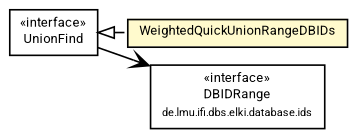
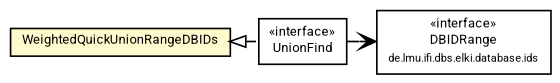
  digraph {
    fontname=Roboto
    nodesep=0.15
    rankdir=LR
    ranksep=0.25
    node [fontcolor=black fontname=Roboto fontsize=8 margin=0 shape=plaintext]
    edge [color=black fontname=Roboto fontsize=7 labelfontname=Roboto labelfontsize=7]
    n1 [height=0 label=<<table title="de.lmu.ifi.dbs.elki.utilities.datastructures.unionfind.WeightedQuickUnionRangeDBIDs" border="0" cellborder="1" cellspacing="0" cellpadding="2" bgcolor="lemonChiffon" href="WeightedQuickUnionRangeDBIDs.html" target="_parent"> 		<tr><td><table border="0" cellspacing="0" cellpadding="1"> 		<tr><td align="center" balign="center"> <font face="Roboto">WeightedQuickUnionRangeDBIDs</font> </td></tr> 		</table></td></tr> 		</table>> width=0]
    n2 [height=0 label=<<table title="de.lmu.ifi.dbs.elki.database.ids.DBIDRange" border="0" cellborder="1" cellspacing="0" cellpadding="2" href="../../../database/ids/DBIDRange.html" target="_parent"> 		<tr><td><table border="0" cellspacing="0" cellpadding="1"> 		<tr><td align="center" balign="center"> &#171;interface&#187; </td></tr> 		<tr><td align="center" balign="center"> <font face="Roboto">DBIDRange</font> </td></tr> 		<tr><td align="center" balign="center"> <font face="Roboto" point-size="7.0">de.lmu.ifi.dbs.elki.database.ids</font> </td></tr> 		</table></td></tr> 		</table>> width=0]
    n3 [height=0 label=<<table title="de.lmu.ifi.dbs.elki.utilities.datastructures.unionfind.UnionFind" border="0" cellborder="1" cellspacing="0" cellpadding="2" href="UnionFind.html" target="_parent"> 		<tr><td><table border="0" cellspacing="0" cellpadding="1"> 		<tr><td align="center" balign="center"> &#171;interface&#187; </td></tr> 		<tr><td align="center" balign="center"> <font face="Roboto">UnionFind</font> </td></tr> 		</table></td></tr> 		</table>> width=0]
-   n3 -> n1 [arrowtail=empty dir=back style=dashed weight=9]
+   n1 -> n3 [arrowtail=empty dir=back style=dashed weight=9]
    n3 -> n2 [arrowhead=open weight=1]
  }
